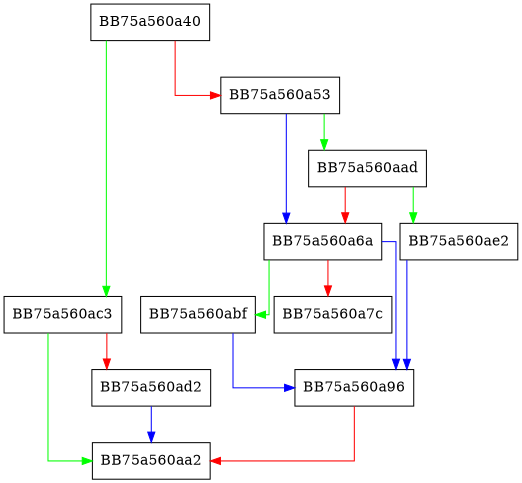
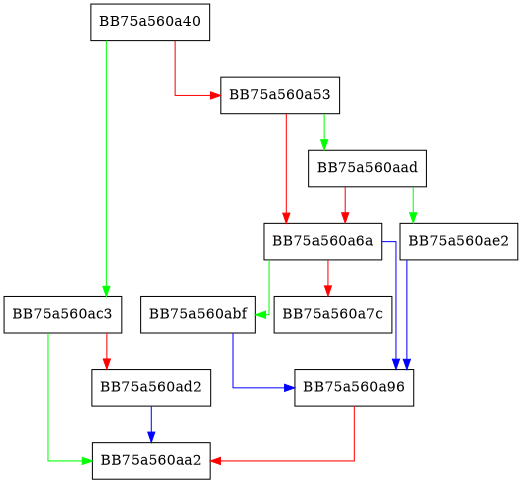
  digraph {
    splines=ortho
    node [shape=box]
    edge [color=red]
    BB75a560a40
    BB75a560ac3
    BB75a560a53
    BB75a560aa2
    BB75a560ad2
    BB75a560aad
    BB75a560a6a
    BB75a560ae2
    BB75a560abf
    BB75a560a7c
    BB75a560a96
    BB75a560a40 -> BB75a560ac3 [color=green]
    BB75a560a40 -> BB75a560a53
    BB75a560ac3 -> BB75a560aa2 [color=green]
    BB75a560ac3 -> BB75a560ad2
    BB75a560a53 -> BB75a560aad [color=green]
-   BB75a560a53 -> BB75a560a6a [color=blue]
+   BB75a560a53 -> BB75a560a6a
    BB75a560ad2 -> BB75a560aa2 [color=blue]
    BB75a560aad -> BB75a560a6a
    BB75a560aad -> BB75a560ae2 [color=green]
    BB75a560a6a -> BB75a560abf [color=green]
    BB75a560a6a -> BB75a560a7c
    BB75a560a6a -> BB75a560a96 [color=blue]
    BB75a560ae2 -> BB75a560a96 [color=blue]
    BB75a560abf -> BB75a560a96 [color=blue]
    BB75a560a96 -> BB75a560aa2
  }
